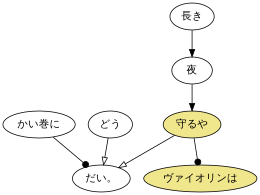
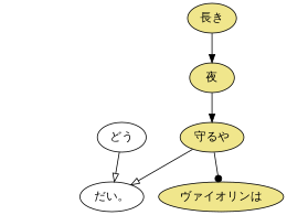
  digraph {
    fontname="Noto Serif"
    node [fillcolor=white fontname="Noto Serif" style=filled]
    edge [arrowhead=dot fontname="Noto Serif"]
-   n1 [label="かい巻に"]
    n2 [label="だい。"]
-   n3 [label="長き"]
-   n4 [label="夜"]
+   n3 [fillcolor=khaki label="長き"]
+   n4 [fillcolor=khaki label="夜"]
    n5 [fillcolor=khaki label="守るや"]
    n6 [fillcolor=khaki label="ヴァイオリンは"]
    n7 [label="どう"]
-   n1 -> n2
    n3 -> n4 [arrowhead=normal]
    n4 -> n5 [arrowhead=normal]
    n5 -> n2 [arrowhead=onormal]
    n5 -> n6
    n7 -> n2 [arrowhead=onormal]
  }
